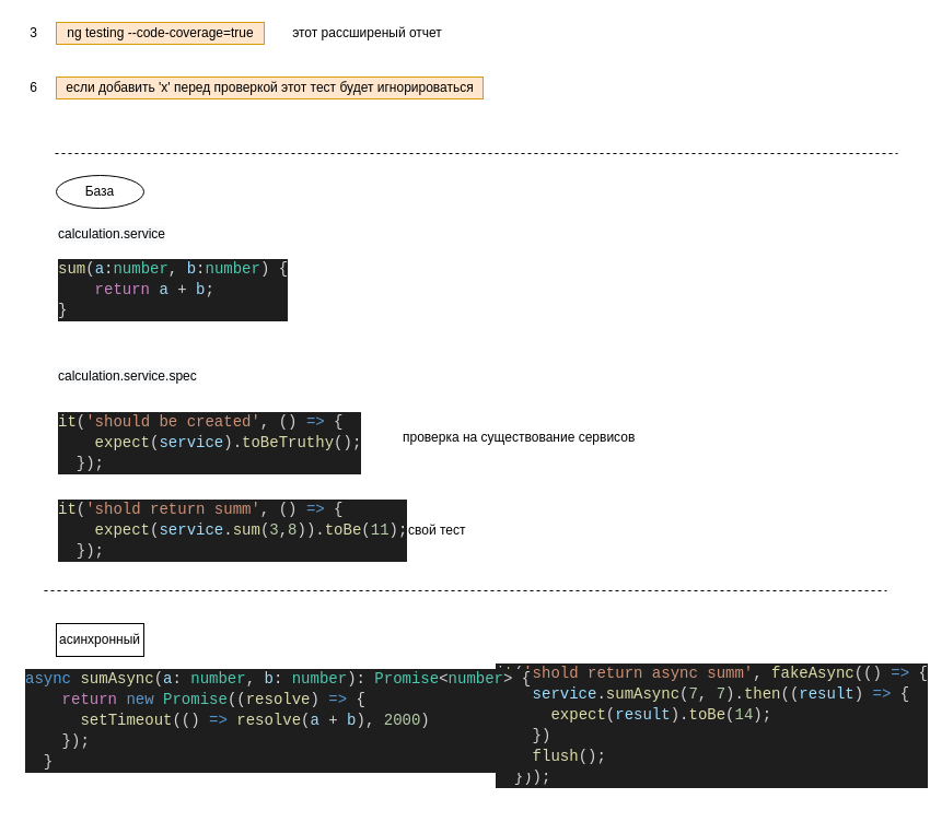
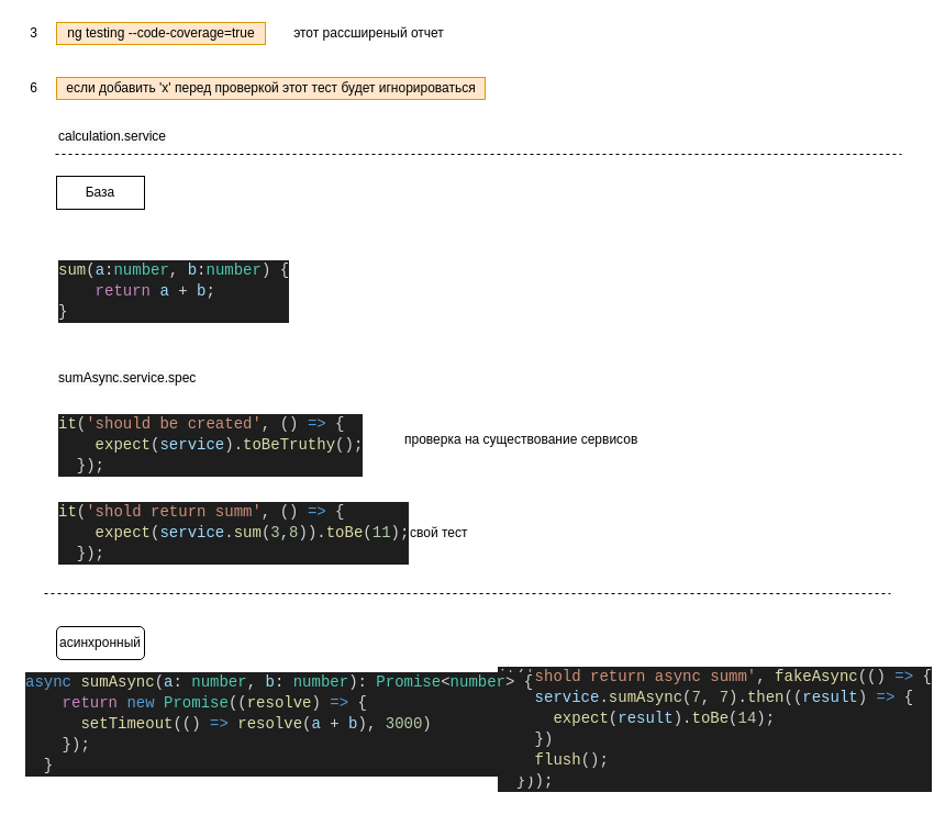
  <mxCell id="0" />
  <mxCell id="1" parent="0" />
  <mxCell id="2" value="&lt;div style=&quot;color: rgb(212, 212, 212); background-color: rgb(30, 30, 30); font-family: consolas, &amp;quot;courier new&amp;quot;, monospace; font-weight: normal; font-size: 14px; line-height: 19px;&quot;&gt;&lt;div&gt;&lt;span style=&quot;color: #dcdcaa&quot;&gt;it&lt;/span&gt;&lt;span style=&quot;color: #d4d4d4&quot;&gt;(&lt;/span&gt;&lt;span style=&quot;color: #ce9178&quot;&gt;'should&amp;nbsp;be&amp;nbsp;created'&lt;/span&gt;&lt;span style=&quot;color: #d4d4d4&quot;&gt;,&amp;nbsp;()&amp;nbsp;&lt;/span&gt;&lt;span style=&quot;color: #569cd6&quot;&gt;=&amp;gt;&lt;/span&gt;&lt;span style=&quot;color: #d4d4d4&quot;&gt;&amp;nbsp;{&lt;/span&gt;&lt;/div&gt;&lt;div&gt;&lt;span style=&quot;color: #d4d4d4&quot;&gt;&amp;nbsp;&amp;nbsp;&amp;nbsp;&amp;nbsp;&lt;/span&gt;&lt;span style=&quot;color: #dcdcaa&quot;&gt;expect&lt;/span&gt;&lt;span style=&quot;color: #d4d4d4&quot;&gt;(&lt;/span&gt;&lt;span style=&quot;color: #9cdcfe&quot;&gt;service&lt;/span&gt;&lt;span style=&quot;color: #d4d4d4&quot;&gt;).&lt;/span&gt;&lt;span style=&quot;color: #dcdcaa&quot;&gt;toBeTruthy&lt;/span&gt;&lt;span style=&quot;color: #d4d4d4&quot;&gt;();&lt;/span&gt;&lt;/div&gt;&lt;div&gt;&lt;span style=&quot;color: #d4d4d4&quot;&gt;&amp;nbsp;&amp;nbsp;});&lt;/span&gt;&lt;/div&gt;&lt;/div&gt;" style="text;whiteSpace=wrap;html=1;" parent="1" vertex="1"><mxGeometry x="51" y="370" width="280" height="70" as="geometry" /></mxCell>
  <mxCell id="3" value="проверка на существование сервисов" style="text;html=1;align=left;verticalAlign=middle;resizable=0;points=[];autosize=1;" parent="1" vertex="1"><mxGeometry x="366" y="390" width="230" height="20" as="geometry" /></mxCell>
  <mxCell id="4" value="&lt;div style=&quot;color: rgb(212, 212, 212); background-color: rgb(30, 30, 30); font-family: consolas, &amp;quot;courier new&amp;quot;, monospace; font-weight: normal; font-size: 14px; line-height: 19px;&quot;&gt;&lt;div&gt;&lt;span style=&quot;color: #dcdcaa&quot;&gt;it&lt;/span&gt;&lt;span style=&quot;color: #d4d4d4&quot;&gt;(&lt;/span&gt;&lt;span style=&quot;color: #ce9178&quot;&gt;'shold&amp;nbsp;return&amp;nbsp;summ'&lt;/span&gt;&lt;span style=&quot;color: #d4d4d4&quot;&gt;,&amp;nbsp;()&amp;nbsp;&lt;/span&gt;&lt;span style=&quot;color: #569cd6&quot;&gt;=&amp;gt;&lt;/span&gt;&lt;span style=&quot;color: #d4d4d4&quot;&gt;&amp;nbsp;{&lt;/span&gt;&lt;/div&gt;&lt;div&gt;&lt;span style=&quot;color: #d4d4d4&quot;&gt;&amp;nbsp;&amp;nbsp;&amp;nbsp;&amp;nbsp;&lt;/span&gt;&lt;span style=&quot;color: #dcdcaa&quot;&gt;expect&lt;/span&gt;&lt;span style=&quot;color: #d4d4d4&quot;&gt;(&lt;/span&gt;&lt;span style=&quot;color: #9cdcfe&quot;&gt;service&lt;/span&gt;&lt;span style=&quot;color: #d4d4d4&quot;&gt;.&lt;/span&gt;&lt;span style=&quot;color: #dcdcaa&quot;&gt;sum&lt;/span&gt;&lt;span style=&quot;color: #d4d4d4&quot;&gt;(&lt;/span&gt;&lt;span style=&quot;color: #b5cea8&quot;&gt;3&lt;/span&gt;&lt;span style=&quot;color: #d4d4d4&quot;&gt;,&lt;/span&gt;&lt;span style=&quot;color: #b5cea8&quot;&gt;8&lt;/span&gt;&lt;span style=&quot;color: #d4d4d4&quot;&gt;)).&lt;/span&gt;&lt;span style=&quot;color: #dcdcaa&quot;&gt;toBe&lt;/span&gt;&lt;span style=&quot;color: #d4d4d4&quot;&gt;(&lt;/span&gt;&lt;span style=&quot;color: #b5cea8&quot;&gt;11&lt;/span&gt;&lt;span style=&quot;color: #d4d4d4&quot;&gt;);&lt;/span&gt;&lt;/div&gt;&lt;div&gt;&lt;span style=&quot;color: #d4d4d4&quot;&gt;&amp;nbsp;&amp;nbsp;});&lt;/span&gt;&lt;/div&gt;&lt;/div&gt;" style="text;whiteSpace=wrap;html=1;" parent="1" vertex="1"><mxGeometry x="51" y="450" width="320" height="70" as="geometry" /></mxCell>
  <mxCell id="5" value="свой тест" style="text;html=1;align=left;verticalAlign=middle;resizable=0;points=[];autosize=1;" parent="1" vertex="1"><mxGeometry x="371" y="475" width="70" height="20" as="geometry" /></mxCell>
- <mxCell id="6" value="База" style="ellipse;whiteSpace=wrap;html=1;" parent="1" vertex="1"><mxGeometry x="51" y="160" width="80" height="30" as="geometry" /></mxCell>
+ <mxCell id="6" value="База" style="rounded=0;whiteSpace=wrap;html=1;" parent="1" vertex="1"><mxGeometry x="51" y="160" width="80" height="30" as="geometry" /></mxCell>
  <mxCell id="7" value="&lt;div style=&quot;color: rgb(212 , 212 , 212) ; background-color: rgb(30 , 30 , 30) ; font-family: &amp;#34;consolas&amp;#34; , &amp;#34;courier new&amp;#34; , monospace ; font-weight: normal ; font-size: 14px ; line-height: 19px&quot;&gt;&lt;div&gt;&lt;span style=&quot;color: #dcdcaa&quot;&gt;sum&lt;/span&gt;&lt;span style=&quot;color: #d4d4d4&quot;&gt;(&lt;/span&gt;&lt;span style=&quot;color: #9cdcfe&quot;&gt;a&lt;/span&gt;&lt;span style=&quot;color: #d4d4d4&quot;&gt;:&lt;/span&gt;&lt;span style=&quot;color: #4ec9b0&quot;&gt;number&lt;/span&gt;&lt;span style=&quot;color: #d4d4d4&quot;&gt;,&amp;nbsp;&lt;/span&gt;&lt;span style=&quot;color: #9cdcfe&quot;&gt;b&lt;/span&gt;&lt;span style=&quot;color: #d4d4d4&quot;&gt;:&lt;/span&gt;&lt;span style=&quot;color: #4ec9b0&quot;&gt;number&lt;/span&gt;&lt;span style=&quot;color: #d4d4d4&quot;&gt;)&amp;nbsp;{&lt;/span&gt;&lt;/div&gt;&lt;div&gt;&lt;span style=&quot;color: #d4d4d4&quot;&gt;&amp;nbsp;&amp;nbsp;&amp;nbsp;&amp;nbsp;&lt;/span&gt;&lt;span style=&quot;color: #c586c0&quot;&gt;return&lt;/span&gt;&lt;span style=&quot;color: #d4d4d4&quot;&gt;&amp;nbsp;&lt;/span&gt;&lt;span style=&quot;color: #9cdcfe&quot;&gt;a&lt;/span&gt;&lt;span style=&quot;color: #d4d4d4&quot;&gt;&amp;nbsp;+&amp;nbsp;&lt;/span&gt;&lt;span style=&quot;color: #9cdcfe&quot;&gt;b&lt;/span&gt;&lt;span style=&quot;color: #d4d4d4&quot;&gt;;&lt;/span&gt;&lt;/div&gt;&lt;div&gt;&lt;span style=&quot;color: #d4d4d4&quot;&gt;}&lt;/span&gt;&lt;/div&gt;&lt;/div&gt;" style="text;whiteSpace=wrap;html=1;" parent="1" vertex="1"><mxGeometry x="51" y="230" width="220" height="70" as="geometry" /></mxCell>
  <mxCell id="8" value="&lt;div style=&quot;color: rgb(212, 212, 212); background-color: rgb(30, 30, 30); font-family: consolas, &amp;quot;courier new&amp;quot;, monospace; font-weight: normal; font-size: 14px; line-height: 19px;&quot;&gt;&lt;div&gt;&lt;span style=&quot;color: #dcdcaa&quot;&gt;it&lt;/span&gt;&lt;span style=&quot;color: #d4d4d4&quot;&gt;(&lt;/span&gt;&lt;span style=&quot;color: #ce9178&quot;&gt;'shold&amp;nbsp;return&amp;nbsp;async&amp;nbsp;summ'&lt;/span&gt;&lt;span style=&quot;color: #d4d4d4&quot;&gt;,&amp;nbsp;&lt;/span&gt;&lt;span style=&quot;color: #dcdcaa&quot;&gt;fakeAsync&lt;/span&gt;&lt;span style=&quot;color: #d4d4d4&quot;&gt;(()&amp;nbsp;&lt;/span&gt;&lt;span style=&quot;color: #569cd6&quot;&gt;=&amp;gt;&lt;/span&gt;&lt;span style=&quot;color: #d4d4d4&quot;&gt;&amp;nbsp;{&lt;/span&gt;&lt;/div&gt;&lt;div&gt;&lt;span style=&quot;color: #d4d4d4&quot;&gt;&amp;nbsp;&amp;nbsp;&amp;nbsp;&amp;nbsp;&lt;/span&gt;&lt;span style=&quot;color: #9cdcfe&quot;&gt;service&lt;/span&gt;&lt;span style=&quot;color: #d4d4d4&quot;&gt;.&lt;/span&gt;&lt;span style=&quot;color: #dcdcaa&quot;&gt;sumAsync&lt;/span&gt;&lt;span style=&quot;color: #d4d4d4&quot;&gt;(&lt;/span&gt;&lt;span style=&quot;color: #b5cea8&quot;&gt;7&lt;/span&gt;&lt;span style=&quot;color: #d4d4d4&quot;&gt;,&amp;nbsp;&lt;/span&gt;&lt;span style=&quot;color: #b5cea8&quot;&gt;7&lt;/span&gt;&lt;span style=&quot;color: #d4d4d4&quot;&gt;).&lt;/span&gt;&lt;span style=&quot;color: #dcdcaa&quot;&gt;then&lt;/span&gt;&lt;span style=&quot;color: #d4d4d4&quot;&gt;((&lt;/span&gt;&lt;span style=&quot;color: #9cdcfe&quot;&gt;result&lt;/span&gt;&lt;span style=&quot;color: #d4d4d4&quot;&gt;)&amp;nbsp;&lt;/span&gt;&lt;span style=&quot;color: #569cd6&quot;&gt;=&amp;gt;&lt;/span&gt;&lt;span style=&quot;color: #d4d4d4&quot;&gt;&amp;nbsp;{&lt;/span&gt;&lt;/div&gt;&lt;div&gt;&lt;span style=&quot;color: #d4d4d4&quot;&gt;&amp;nbsp;&amp;nbsp;&amp;nbsp;&amp;nbsp;&amp;nbsp;&amp;nbsp;&lt;/span&gt;&lt;span style=&quot;color: #dcdcaa&quot;&gt;expect&lt;/span&gt;&lt;span style=&quot;color: #d4d4d4&quot;&gt;(&lt;/span&gt;&lt;span style=&quot;color: #9cdcfe&quot;&gt;result&lt;/span&gt;&lt;span style=&quot;color: #d4d4d4&quot;&gt;).&lt;/span&gt;&lt;span style=&quot;color: #dcdcaa&quot;&gt;toBe&lt;/span&gt;&lt;span style=&quot;color: #d4d4d4&quot;&gt;(&lt;/span&gt;&lt;span style=&quot;color: #b5cea8&quot;&gt;14&lt;/span&gt;&lt;span style=&quot;color: #d4d4d4&quot;&gt;);&lt;/span&gt;&lt;/div&gt;&lt;div&gt;&lt;span style=&quot;color: #d4d4d4&quot;&gt;&amp;nbsp;&amp;nbsp;&amp;nbsp;&amp;nbsp;})&lt;/span&gt;&lt;/div&gt;&lt;div&gt;&lt;span style=&quot;color: #d4d4d4&quot;&gt;&amp;nbsp;&amp;nbsp;&amp;nbsp;&amp;nbsp;&lt;/span&gt;&lt;span style=&quot;color: #dcdcaa&quot;&gt;flush&lt;/span&gt;&lt;span style=&quot;color: #d4d4d4&quot;&gt;();&lt;/span&gt;&lt;/div&gt;&lt;div&gt;&lt;span style=&quot;color: #d4d4d4&quot;&gt;&amp;nbsp;&amp;nbsp;}));&lt;/span&gt;&lt;/div&gt;&lt;/div&gt;" style="text;whiteSpace=wrap;html=1;" parent="1" vertex="1"><mxGeometry x="451" y="600" width="376" height="130" as="geometry" /></mxCell>
  <mxCell id="9" value="" style="endArrow=none;dashed=1;html=1;" parent="1" edge="1"><mxGeometry width="50" height="50" relative="1" as="geometry"><mxPoint x="40" y="540" as="sourcePoint" /><mxPoint x="810" y="540" as="targetPoint" /></mxGeometry></mxCell>
- <mxCell id="10" value="&lt;div style=&quot;color: rgb(212, 212, 212); background-color: rgb(30, 30, 30); font-family: consolas, &amp;quot;courier new&amp;quot;, monospace; font-weight: normal; font-size: 14px; line-height: 19px;&quot;&gt;&lt;div&gt;&lt;span style=&quot;color: #569cd6&quot;&gt;async&lt;/span&gt;&lt;span style=&quot;color: #d4d4d4&quot;&gt;&amp;nbsp;&lt;/span&gt;&lt;span style=&quot;color: #dcdcaa&quot;&gt;sumAsync&lt;/span&gt;&lt;span style=&quot;color: #d4d4d4&quot;&gt;(&lt;/span&gt;&lt;span style=&quot;color: #9cdcfe&quot;&gt;a&lt;/span&gt;&lt;span style=&quot;color: #d4d4d4&quot;&gt;:&amp;nbsp;&lt;/span&gt;&lt;span style=&quot;color: #4ec9b0&quot;&gt;number&lt;/span&gt;&lt;span style=&quot;color: #d4d4d4&quot;&gt;,&amp;nbsp;&lt;/span&gt;&lt;span style=&quot;color: #9cdcfe&quot;&gt;b&lt;/span&gt;&lt;span style=&quot;color: #d4d4d4&quot;&gt;:&amp;nbsp;&lt;/span&gt;&lt;span style=&quot;color: #4ec9b0&quot;&gt;number&lt;/span&gt;&lt;span style=&quot;color: #d4d4d4&quot;&gt;):&amp;nbsp;&lt;/span&gt;&lt;span style=&quot;color: #4ec9b0&quot;&gt;Promise&lt;/span&gt;&lt;span style=&quot;color: #d4d4d4&quot;&gt;&amp;lt;&lt;/span&gt;&lt;span style=&quot;color: #4ec9b0&quot;&gt;number&lt;/span&gt;&lt;span style=&quot;color: #d4d4d4&quot;&gt;&amp;gt;&amp;nbsp;{&lt;/span&gt;&lt;/div&gt;&lt;div&gt;&lt;span style=&quot;color: #d4d4d4&quot;&gt;&amp;nbsp;&amp;nbsp;&amp;nbsp;&amp;nbsp;&lt;/span&gt;&lt;span style=&quot;color: #c586c0&quot;&gt;return&lt;/span&gt;&lt;span style=&quot;color: #d4d4d4&quot;&gt;&amp;nbsp;&lt;/span&gt;&lt;span style=&quot;color: #569cd6&quot;&gt;new&lt;/span&gt;&lt;span style=&quot;color: #d4d4d4&quot;&gt;&amp;nbsp;&lt;/span&gt;&lt;span style=&quot;color: #4ec9b0&quot;&gt;Promise&lt;/span&gt;&lt;span style=&quot;color: #d4d4d4&quot;&gt;((&lt;/span&gt;&lt;span style=&quot;color: #dcdcaa&quot;&gt;resolve&lt;/span&gt;&lt;span style=&quot;color: #d4d4d4&quot;&gt;)&amp;nbsp;&lt;/span&gt;&lt;span style=&quot;color: #569cd6&quot;&gt;=&amp;gt;&lt;/span&gt;&lt;span style=&quot;color: #d4d4d4&quot;&gt;&amp;nbsp;{&lt;/span&gt;&lt;/div&gt;&lt;div&gt;&lt;span style=&quot;color: #d4d4d4&quot;&gt;&amp;nbsp;&amp;nbsp;&amp;nbsp;&amp;nbsp;&amp;nbsp;&amp;nbsp;&lt;/span&gt;&lt;span style=&quot;color: #dcdcaa&quot;&gt;setTimeout&lt;/span&gt;&lt;span style=&quot;color: #d4d4d4&quot;&gt;(()&amp;nbsp;&lt;/span&gt;&lt;span style=&quot;color: #569cd6&quot;&gt;=&amp;gt;&lt;/span&gt;&lt;span style=&quot;color: #d4d4d4&quot;&gt;&amp;nbsp;&lt;/span&gt;&lt;span style=&quot;color: #dcdcaa&quot;&gt;resolve&lt;/span&gt;&lt;span style=&quot;color: #d4d4d4&quot;&gt;(&lt;/span&gt;&lt;span style=&quot;color: #9cdcfe&quot;&gt;a&lt;/span&gt;&lt;span style=&quot;color: #d4d4d4&quot;&gt;&amp;nbsp;+&amp;nbsp;&lt;/span&gt;&lt;span style=&quot;color: #9cdcfe&quot;&gt;b&lt;/span&gt;&lt;span style=&quot;color: #d4d4d4&quot;&gt;),&amp;nbsp;&lt;/span&gt;&lt;span style=&quot;color: #b5cea8&quot;&gt;2000&lt;/span&gt;&lt;span style=&quot;color: #d4d4d4&quot;&gt;)&lt;/span&gt;&lt;/div&gt;&lt;div&gt;&lt;span style=&quot;color: #d4d4d4&quot;&gt;&amp;nbsp;&amp;nbsp;&amp;nbsp;&amp;nbsp;});&lt;/span&gt;&lt;/div&gt;&lt;div&gt;&lt;span style=&quot;color: #d4d4d4&quot;&gt;&amp;nbsp;&amp;nbsp;}&lt;/span&gt;&lt;/div&gt;&lt;/div&gt;" style="text;whiteSpace=wrap;html=1;" parent="1" vertex="1"><mxGeometry x="21" y="605" width="450" height="110" as="geometry" /></mxCell>
- <mxCell id="11" value="&lt;span style=&quot;color: rgb(0, 0, 0); font-family: helvetica; font-size: 12px; font-style: normal; font-weight: 400; letter-spacing: normal; text-align: center; text-indent: 0px; text-transform: none; word-spacing: 0px; background-color: rgb(248, 249, 250); display: inline; float: none;&quot;&gt;calculation.service&lt;/span&gt;" style="text;whiteSpace=wrap;html=1;" parent="1" vertex="1"><mxGeometry x="51" y="200" width="120" height="30" as="geometry" /></mxCell>
- <mxCell id="12" value="&lt;span style=&quot;color: rgb(0, 0, 0); font-family: helvetica; font-size: 12px; font-style: normal; font-weight: 400; letter-spacing: normal; text-align: center; text-indent: 0px; text-transform: none; word-spacing: 0px; background-color: rgb(248, 249, 250); display: inline; float: none;&quot;&gt;calculation.service.spec&lt;/span&gt;" style="text;whiteSpace=wrap;html=1;" parent="1" vertex="1"><mxGeometry x="51" y="330" width="150" height="30" as="geometry" /></mxCell>
- <mxCell id="13" value="асинхронный" style="rounded=0;whiteSpace=wrap;html=1;" parent="1" vertex="1"><mxGeometry x="51" y="570" width="80" height="30" as="geometry" /></mxCell>
+ <mxCell id="10" value="&lt;div style=&quot;color: rgb(212, 212, 212); background-color: rgb(30, 30, 30); font-family: consolas, &amp;quot;courier new&amp;quot;, monospace; font-weight: normal; font-size: 14px; line-height: 19px;&quot;&gt;&lt;div&gt;&lt;span style=&quot;color: #569cd6&quot;&gt;async&lt;/span&gt;&lt;span style=&quot;color: #d4d4d4&quot;&gt;&amp;nbsp;&lt;/span&gt;&lt;span style=&quot;color: #dcdcaa&quot;&gt;sumAsync&lt;/span&gt;&lt;span style=&quot;color: #d4d4d4&quot;&gt;(&lt;/span&gt;&lt;span style=&quot;color: #9cdcfe&quot;&gt;a&lt;/span&gt;&lt;span style=&quot;color: #d4d4d4&quot;&gt;:&amp;nbsp;&lt;/span&gt;&lt;span style=&quot;color: #4ec9b0&quot;&gt;number&lt;/span&gt;&lt;span style=&quot;color: #d4d4d4&quot;&gt;,&amp;nbsp;&lt;/span&gt;&lt;span style=&quot;color: #9cdcfe&quot;&gt;b&lt;/span&gt;&lt;span style=&quot;color: #d4d4d4&quot;&gt;:&amp;nbsp;&lt;/span&gt;&lt;span style=&quot;color: #4ec9b0&quot;&gt;number&lt;/span&gt;&lt;span style=&quot;color: #d4d4d4&quot;&gt;):&amp;nbsp;&lt;/span&gt;&lt;span style=&quot;color: #4ec9b0&quot;&gt;Promise&lt;/span&gt;&lt;span style=&quot;color: #d4d4d4&quot;&gt;&amp;lt;&lt;/span&gt;&lt;span style=&quot;color: #4ec9b0&quot;&gt;number&lt;/span&gt;&lt;span style=&quot;color: #d4d4d4&quot;&gt;&amp;gt;&amp;nbsp;{&lt;/span&gt;&lt;/div&gt;&lt;div&gt;&lt;span style=&quot;color: #d4d4d4&quot;&gt;&amp;nbsp;&amp;nbsp;&amp;nbsp;&amp;nbsp;&lt;/span&gt;&lt;span style=&quot;color: #c586c0&quot;&gt;return&lt;/span&gt;&lt;span style=&quot;color: #d4d4d4&quot;&gt;&amp;nbsp;&lt;/span&gt;&lt;span style=&quot;color: #569cd6&quot;&gt;new&lt;/span&gt;&lt;span style=&quot;color: #d4d4d4&quot;&gt;&amp;nbsp;&lt;/span&gt;&lt;span style=&quot;color: #4ec9b0&quot;&gt;Promise&lt;/span&gt;&lt;span style=&quot;color: #d4d4d4&quot;&gt;((&lt;/span&gt;&lt;span style=&quot;color: #dcdcaa&quot;&gt;resolve&lt;/span&gt;&lt;span style=&quot;color: #d4d4d4&quot;&gt;)&amp;nbsp;&lt;/span&gt;&lt;span style=&quot;color: #569cd6&quot;&gt;=&amp;gt;&lt;/span&gt;&lt;span style=&quot;color: #d4d4d4&quot;&gt;&amp;nbsp;{&lt;/span&gt;&lt;/div&gt;&lt;div&gt;&lt;span style=&quot;color: #d4d4d4&quot;&gt;&amp;nbsp;&amp;nbsp;&amp;nbsp;&amp;nbsp;&amp;nbsp;&amp;nbsp;&lt;/span&gt;&lt;span style=&quot;color: #dcdcaa&quot;&gt;setTimeout&lt;/span&gt;&lt;span style=&quot;color: #d4d4d4&quot;&gt;(()&amp;nbsp;&lt;/span&gt;&lt;span style=&quot;color: #569cd6&quot;&gt;=&amp;gt;&lt;/span&gt;&lt;span style=&quot;color: #d4d4d4&quot;&gt;&amp;nbsp;&lt;/span&gt;&lt;span style=&quot;color: #dcdcaa&quot;&gt;resolve&lt;/span&gt;&lt;span style=&quot;color: #d4d4d4&quot;&gt;(&lt;/span&gt;&lt;span style=&quot;color: #9cdcfe&quot;&gt;a&lt;/span&gt;&lt;span style=&quot;color: #d4d4d4&quot;&gt;&amp;nbsp;+&amp;nbsp;&lt;/span&gt;&lt;span style=&quot;color: #9cdcfe&quot;&gt;b&lt;/span&gt;&lt;span style=&quot;color: #d4d4d4&quot;&gt;),&amp;nbsp;&lt;/span&gt;&lt;span style=&quot;color: #b5cea8&quot;&gt;3000&lt;/span&gt;&lt;span style=&quot;color: #d4d4d4&quot;&gt;)&lt;/span&gt;&lt;/div&gt;&lt;div&gt;&lt;span style=&quot;color: #d4d4d4&quot;&gt;&amp;nbsp;&amp;nbsp;&amp;nbsp;&amp;nbsp;});&lt;/span&gt;&lt;/div&gt;&lt;div&gt;&lt;span style=&quot;color: #d4d4d4&quot;&gt;&amp;nbsp;&amp;nbsp;}&lt;/span&gt;&lt;/div&gt;&lt;/div&gt;" style="text;whiteSpace=wrap;html=1;" parent="1" vertex="1"><mxGeometry x="21" y="605" width="450" height="110" as="geometry" /></mxCell>
+ <mxCell id="11" value="&lt;span style=&quot;color: rgb(0, 0, 0); font-family: helvetica; font-size: 12px; font-style: normal; font-weight: 400; letter-spacing: normal; text-align: center; text-indent: 0px; text-transform: none; word-spacing: 0px; background-color: rgb(248, 249, 250); display: inline; float: none;&quot;&gt;calculation.service&lt;/span&gt;" style="text;whiteSpace=wrap;html=1;" parent="1" vertex="1"><mxGeometry x="51" y="110" width="120" height="30" as="geometry" /></mxCell>
+ <mxCell id="12" value="&lt;span style=&quot;color: rgb(0, 0, 0); font-family: helvetica; font-size: 12px; font-style: normal; font-weight: 400; letter-spacing: normal; text-align: center; text-indent: 0px; text-transform: none; word-spacing: 0px; background-color: rgb(248, 249, 250); display: inline; float: none;&quot;&gt;sumAsync.service.spec&lt;/span&gt;" style="text;whiteSpace=wrap;html=1;" parent="1" vertex="1"><mxGeometry x="51" y="330" width="150" height="30" as="geometry" /></mxCell>
+ <mxCell id="13" value="асинхронный" style="whiteSpace=wrap;html=1;rounded=1;" parent="1" vertex="1"><mxGeometry x="51" y="570" width="80" height="30" as="geometry" /></mxCell>
  <mxCell id="14" value="ng testing --code-coverage=true" style="text;html=1;align=center;verticalAlign=middle;resizable=0;points=[];autosize=1;fillColor=#ffe6cc;strokeColor=#d79b00;" vertex="1" parent="1"><mxGeometry x="51" y="20" width="190" height="20" as="geometry" /></mxCell>
  <mxCell id="15" value="этот рассширеный отчет" style="text;html=1;align=center;verticalAlign=middle;resizable=0;points=[];autosize=1;" vertex="1" parent="1"><mxGeometry x="255" y="20" width="160" height="20" as="geometry" /></mxCell>
  <mxCell id="16" value="" style="endArrow=none;dashed=1;html=1;" edge="1" parent="1"><mxGeometry width="50" height="50" relative="1" as="geometry"><mxPoint x="50" y="140" as="sourcePoint" /><mxPoint x="820" y="140" as="targetPoint" /></mxGeometry></mxCell>
  <mxCell id="17" value="если добавить 'x' перед проверкой этот тест будет игнорироваться" style="text;html=1;align=center;verticalAlign=middle;resizable=0;points=[];autosize=1;fillColor=#ffe6cc;strokeColor=#d79b00;" vertex="1" parent="1"><mxGeometry x="51" y="70" width="390" height="20" as="geometry" /></mxCell>
  <mxCell id="18" value="3" style="text;html=1;align=center;verticalAlign=middle;resizable=0;points=[];autosize=1;" vertex="1" parent="1"><mxGeometry x="20" y="20" width="20" height="20" as="geometry" /></mxCell>
  <mxCell id="19" value="6" style="text;html=1;align=center;verticalAlign=middle;resizable=0;points=[];autosize=1;" vertex="1" parent="1"><mxGeometry x="20" y="70" width="20" height="20" as="geometry" /></mxCell>
